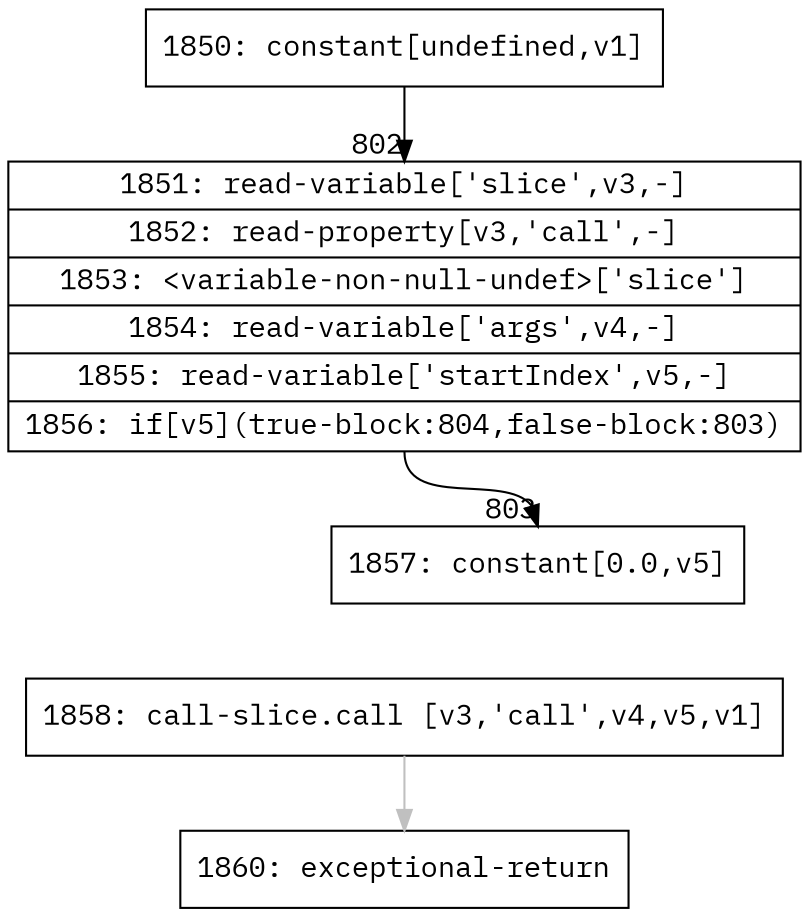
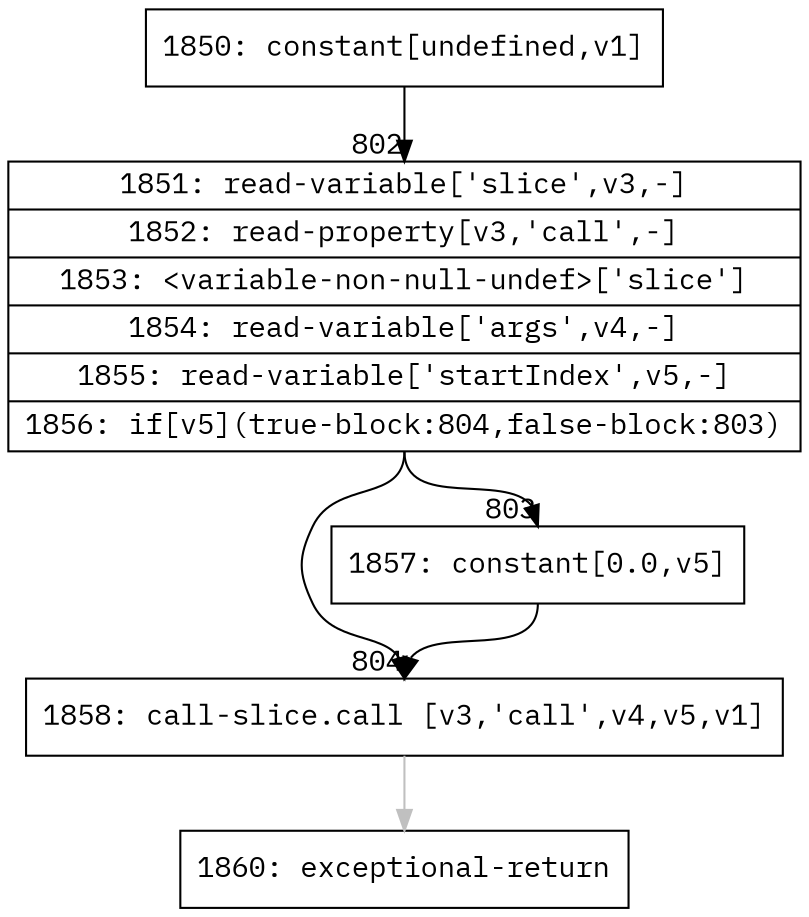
  digraph {
    fontname="IBM Plex Mono"
    rankdir=TD
    node [fontname="IBM Plex Mono" shape=record]
    edge [fontname="IBM Plex Mono" headport=n tailport=s]
    n1 [label="{1850: constant[undefined,v1]}"]
    n2 [label="{1851: read-variable['slice',v3,-]|1852: read-property[v3,'call',-]|1853: \<variable-non-null-undef\>['slice']|1854: read-variable['args',v4,-]|1855: read-variable['startIndex',v5,-]|1856: if[v5](true-block:804,false-block:803)}"]
    n3 [label="{1858: call-slice.call [v3,'call',v4,v5,v1]}"]
    n4 [label="{1857: constant[0.0,v5]}"]
    n5 [label="{1860: exceptional-return}"]
    n1 -> n2 [headlabel="      802"]
+   n2 -> n3 [headlabel="      804"]
    n2 -> n4 [headlabel="      803"]
    n3 -> n5 [color=gray]
+   n4 -> n3
  }
